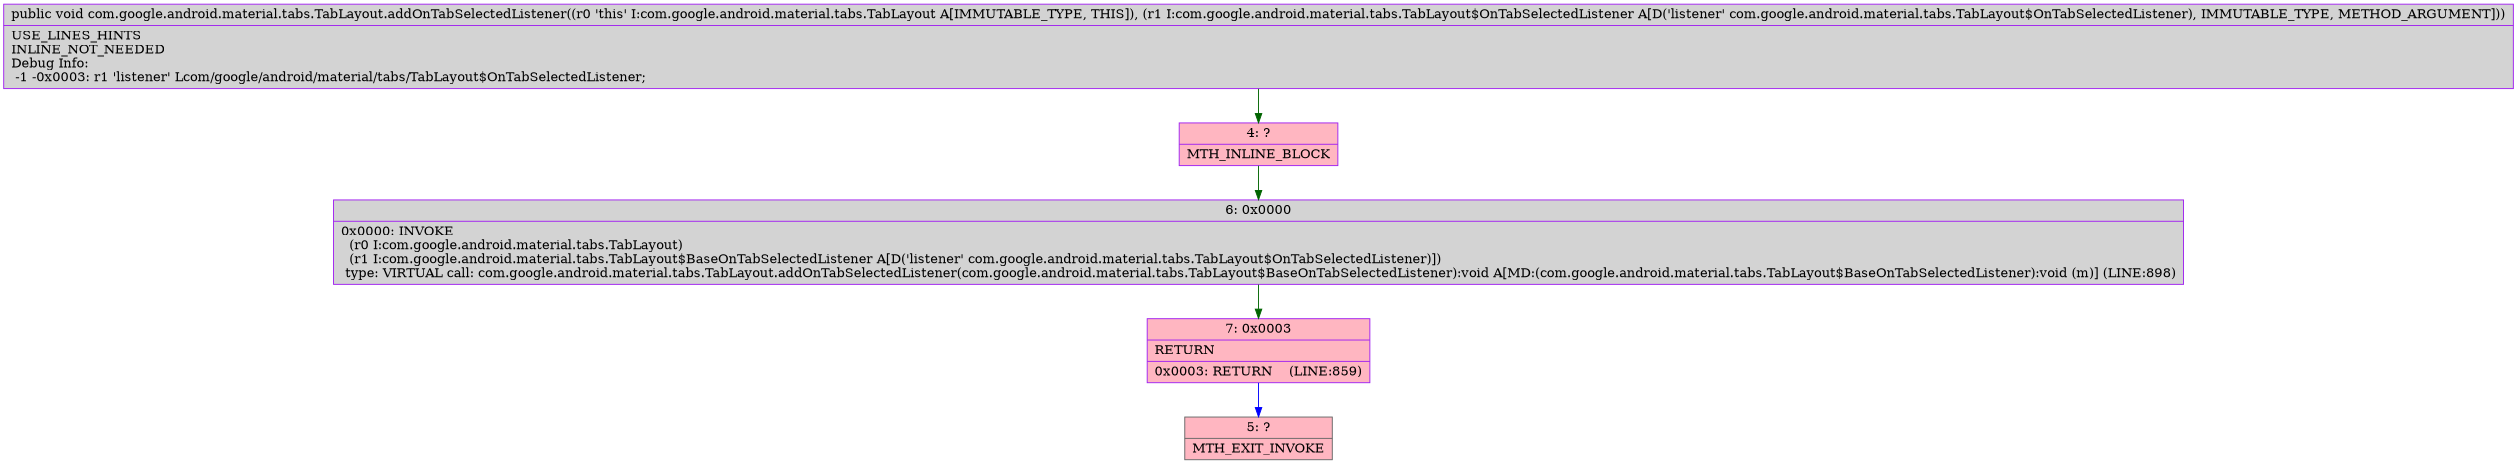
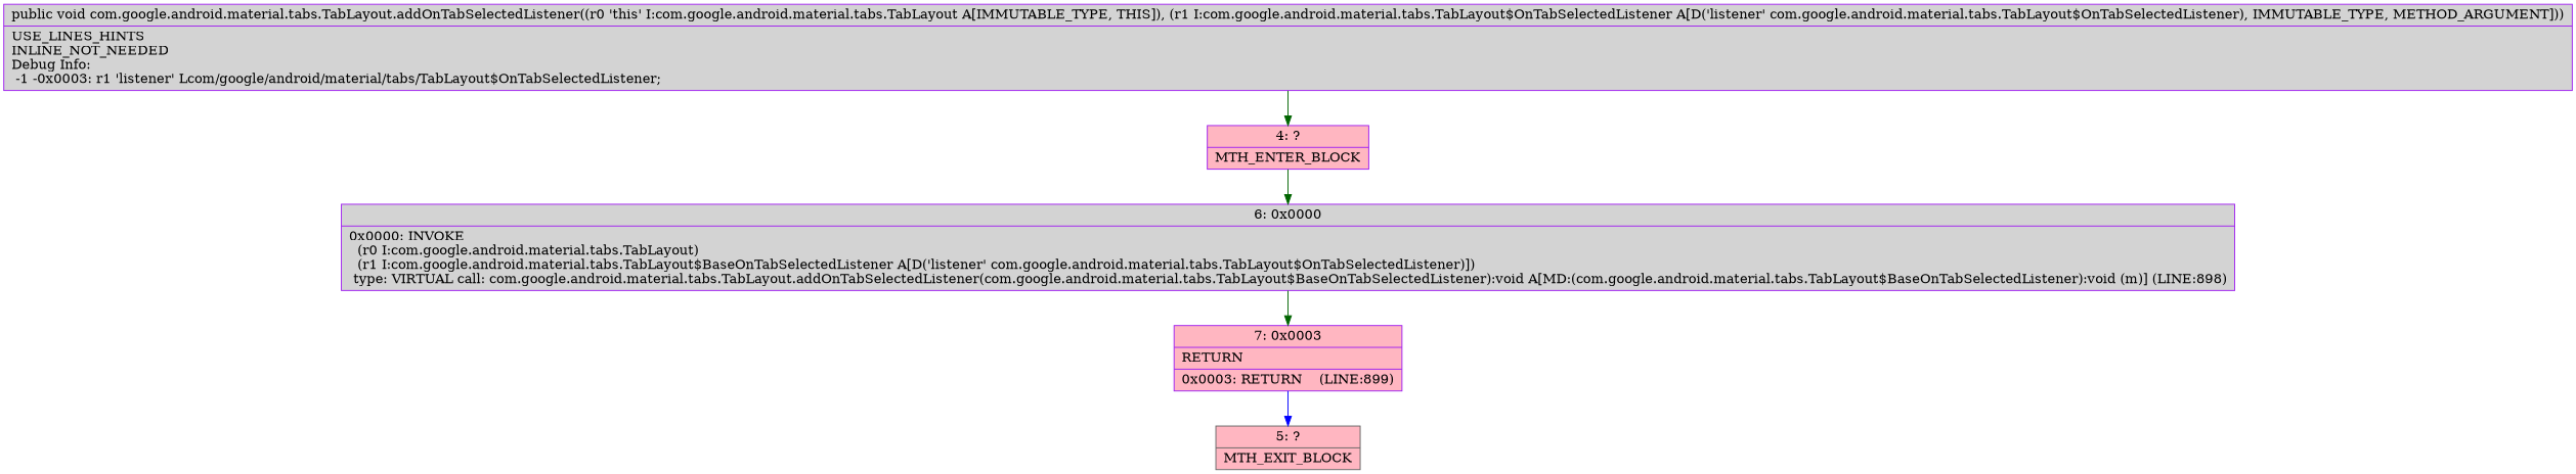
  digraph {
    node [color=purple fillcolor=lightpink shape=record style=filled]
    edge [color=darkgreen]
-   n1 [label="{4\:\ ?|MTH_INLINE_BLOCK\l}"]
+   n1 [label="{4\:\ ?|MTH_ENTER_BLOCK\l}"]
    n2 [fillcolor=lightgrey label="{6\:\ 0x0000|0x0000: INVOKE  \l  (r0 I:com.google.android.material.tabs.TabLayout)\l  (r1 I:com.google.android.material.tabs.TabLayout$BaseOnTabSelectedListener A[D('listener' com.google.android.material.tabs.TabLayout$OnTabSelectedListener)])\l type: VIRTUAL call: com.google.android.material.tabs.TabLayout.addOnTabSelectedListener(com.google.android.material.tabs.TabLayout$BaseOnTabSelectedListener):void A[MD:(com.google.android.material.tabs.TabLayout$BaseOnTabSelectedListener):void (m)] (LINE:898)\l}"]
-   n3 [label="{7\:\ 0x0003|RETURN\l|0x0003: RETURN    (LINE:859)\l}"]
-   n4 [color=gray40 label="{5\:\ ?|MTH_EXIT_INVOKE\l}"]
+   n3 [label="{7\:\ 0x0003|RETURN\l|0x0003: RETURN    (LINE:899)\l}"]
+   n4 [color=gray40 label="{5\:\ ?|MTH_EXIT_BLOCK\l}"]
    n5 [fillcolor=lightgrey label="{public void com.google.android.material.tabs.TabLayout.addOnTabSelectedListener((r0 'this' I:com.google.android.material.tabs.TabLayout A[IMMUTABLE_TYPE, THIS]), (r1 I:com.google.android.material.tabs.TabLayout$OnTabSelectedListener A[D('listener' com.google.android.material.tabs.TabLayout$OnTabSelectedListener), IMMUTABLE_TYPE, METHOD_ARGUMENT]))  | USE_LINES_HINTS\lINLINE_NOT_NEEDED\lDebug Info:\l  \-1 \-0x0003: r1 'listener' Lcom\/google\/android\/material\/tabs\/TabLayout$OnTabSelectedListener;\l}"]
    n1 -> n2
    n2 -> n3
    n3 -> n4 [color=blue]
    n5 -> n1
  }
